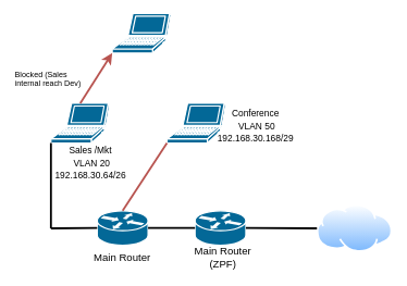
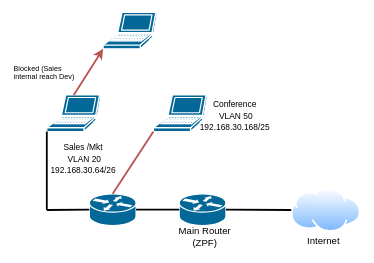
  <mxCell id="0" />
  <mxCell id="1" parent="0" />
  <mxCell id="2" value="" style="shape=mxgraph.cisco.computers_and_peripherals.laptop;html=1;pointerEvents=1;dashed=0;fillColor=#036897;strokeColor=#ffffff;strokeWidth=2;verticalLabelPosition=bottom;verticalAlign=top;align=center;outlineConnect=0;" vertex="1" parent="1"><mxGeometry x="77" y="158" width="90" height="61" as="geometry" /></mxCell>
  <mxCell id="3" value="" style="shape=mxgraph.cisco.computers_and_peripherals.laptop;html=1;pointerEvents=1;dashed=0;fillColor=#036897;strokeColor=#ffffff;strokeWidth=2;verticalLabelPosition=bottom;verticalAlign=top;align=center;outlineConnect=0;" vertex="1" parent="1"><mxGeometry x="255" y="158" width="90" height="61" as="geometry" /></mxCell>
- <mxCell id="4" value="&lt;font style=&quot;font-size: 14px;&quot;&gt;Sales /Mkt&lt;/font&gt;&lt;div&gt;&lt;font style=&quot;font-size: 14px;&quot;&gt;&amp;nbsp;VLAN 20&lt;/font&gt;&lt;div&gt;&lt;font style=&quot;font-size: 14px;&quot;&gt;192.168.30.64/26&lt;/font&gt;&lt;/div&gt;&lt;/div&gt;" style="text;strokeColor=none;fillColor=none;html=1;align=center;verticalAlign=middle;whiteSpace=wrap;rounded=0;fontSize=16;" vertex="1" parent="1"><mxGeometry x="60" y="234" width="156" height="30" as="geometry" /></mxCell>
- <mxCell id="5" value="&lt;font style=&quot;font-size: 14px;&quot;&gt;Conference&lt;/font&gt;&lt;div&gt;&lt;font style=&quot;font-size: 14px;&quot;&gt;&amp;nbsp;VLAN 50&lt;/font&gt;&lt;/div&gt;&lt;div&gt;&lt;font style=&quot;font-size: 14px;&quot;&gt;192.168.30.168/29&lt;/font&gt;&lt;/div&gt;" style="text;strokeColor=none;fillColor=none;html=1;align=center;verticalAlign=middle;whiteSpace=wrap;rounded=0;fontSize=16;" vertex="1" parent="1"><mxGeometry x="281" y="162" width="220" height="60" as="geometry" /></mxCell>
+ <mxCell id="4" value="&lt;font style=&quot;font-size: 14px;&quot;&gt;Sales /Mkt&lt;/font&gt;&lt;div&gt;&lt;font style=&quot;font-size: 14px;&quot;&gt;&amp;nbsp;VLAN 20&lt;/font&gt;&lt;div&gt;&lt;font style=&quot;font-size: 14px;&quot;&gt;192.168.30.64/26&lt;/font&gt;&lt;/div&gt;&lt;/div&gt;" style="text;strokeColor=none;fillColor=none;html=1;align=center;verticalAlign=middle;whiteSpace=wrap;rounded=0;fontSize=16;" vertex="1" parent="1"><mxGeometry x="60" y="249" width="156" height="30" as="geometry" /></mxCell>
+ <mxCell id="5" value="&lt;font style=&quot;font-size: 14px;&quot;&gt;Conference&lt;/font&gt;&lt;div&gt;&lt;font style=&quot;font-size: 14px;&quot;&gt;&amp;nbsp;VLAN 50&lt;/font&gt;&lt;/div&gt;&lt;div&gt;&lt;font style=&quot;font-size: 14px;&quot;&gt;192.168.30.168/25&lt;/font&gt;&lt;/div&gt;" style="text;strokeColor=none;fillColor=none;html=1;align=center;verticalAlign=middle;whiteSpace=wrap;rounded=0;fontSize=16;" vertex="1" parent="1"><mxGeometry x="281" y="162" width="220" height="60" as="geometry" /></mxCell>
  <mxCell id="6" value="" style="shape=mxgraph.cisco.routers.router;html=1;pointerEvents=1;dashed=0;fillColor=#036897;strokeColor=#ffffff;strokeWidth=2;verticalLabelPosition=bottom;verticalAlign=top;align=center;outlineConnect=0;" vertex="1" parent="1"><mxGeometry x="148" y="323" width="78" height="53" as="geometry" /></mxCell>
  <mxCell id="7" value="" style="shape=mxgraph.cisco.computers_and_peripherals.laptop;html=1;pointerEvents=1;dashed=0;fillColor=#036897;strokeColor=#ffffff;strokeWidth=2;verticalLabelPosition=bottom;verticalAlign=top;align=center;outlineConnect=0;" vertex="1" parent="1"><mxGeometry x="171" y="20" width="90" height="61" as="geometry" /></mxCell>
  <mxCell id="8" value="" style="image;aspect=fixed;perimeter=ellipsePerimeter;html=1;align=center;shadow=0;dashed=0;spacingTop=3;image=img/lib/active_directory/internet_cloud.svg;" vertex="1" parent="1"><mxGeometry x="485" y="313.5" width="115.87" height="73" as="geometry" /></mxCell>
+ <mxCell id="9" value="Internet" style="text;strokeColor=none;fillColor=none;html=1;align=center;verticalAlign=middle;whiteSpace=wrap;rounded=0;fontSize=16;" vertex="1" parent="1"><mxGeometry x="509" y="386.5" width="60" height="30" as="geometry" /></mxCell>
  <mxCell id="10" value="" style="shape=mxgraph.cisco.routers.router;html=1;pointerEvents=1;dashed=0;fillColor=#036897;strokeColor=#ffffff;strokeWidth=2;verticalLabelPosition=bottom;verticalAlign=top;align=center;outlineConnect=0;" vertex="1" parent="1"><mxGeometry x="298" y="323" width="78" height="53" as="geometry" /></mxCell>
  <mxCell id="11" value="Main Router (ZPF)" style="text;strokeColor=none;fillColor=none;html=1;align=center;verticalAlign=middle;whiteSpace=wrap;rounded=0;fontSize=16;" vertex="1" parent="1"><mxGeometry x="287" y="379" width="108" height="30" as="geometry" /></mxCell>
- <mxCell id="12" value="Main Router" style="text;html=1;align=center;verticalAlign=middle;resizable=0;points=[];autosize=1;strokeColor=none;fillColor=none;fontSize=16;" vertex="1" parent="1"><mxGeometry x="133.5" y="378" width="105" height="31" as="geometry" /></mxCell>
  <mxCell id="13" value="" style="endArrow=none;html=1;rounded=0;fontSize=12;startSize=8;endSize=8;curved=1;exitX=1;exitY=0.5;exitDx=0;exitDy=0;exitPerimeter=0;entryX=0;entryY=0.5;entryDx=0;entryDy=0;entryPerimeter=0;strokeWidth=3;" edge="1" parent="1" source="6" target="10"><mxGeometry width="50" height="50" relative="1" as="geometry"><mxPoint x="454" y="295.5" as="sourcePoint" /><mxPoint x="504" y="245.5" as="targetPoint" /></mxGeometry></mxCell>
  <mxCell id="14" value="" style="endArrow=none;html=1;rounded=0;fontSize=12;startSize=8;endSize=8;curved=1;exitX=1;exitY=0.5;exitDx=0;exitDy=0;exitPerimeter=0;entryX=0;entryY=0.5;entryDx=0;entryDy=0;strokeWidth=3;" edge="1" parent="1" source="10" target="8"><mxGeometry width="50" height="50" relative="1" as="geometry"><mxPoint x="456" y="305.5" as="sourcePoint" /><mxPoint x="506" y="255.5" as="targetPoint" /></mxGeometry></mxCell>
  <mxCell id="15" value="Blocked (Sales internal reach Dev)" style="text;whiteSpace=wrap;" vertex="1" parent="1"><mxGeometry x="20" y="100" width="107" height="36" as="geometry" /></mxCell>
  <mxCell id="16" style="edgeStyle=none;curved=1;rounded=0;orthogonalLoop=1;jettySize=auto;html=1;exitX=0.5;exitY=0;exitDx=0;exitDy=0;exitPerimeter=0;entryX=0;entryY=1;entryDx=0;entryDy=0;entryPerimeter=0;fontSize=12;startSize=8;endSize=8;fillColor=#f8cecc;strokeColor=#b85450;strokeWidth=3;" edge="1" parent="1" source="2" target="7"><mxGeometry relative="1" as="geometry" /></mxCell>
  <mxCell id="17" value="" style="endArrow=none;html=1;rounded=0;fontSize=12;startSize=8;endSize=8;curved=1;entryX=0.5;entryY=0;entryDx=0;entryDy=0;entryPerimeter=0;exitX=0;exitY=1;exitDx=0;exitDy=0;exitPerimeter=0;strokeWidth=3;fillColor=#f8cecc;strokeColor=#b85450;" edge="1" parent="1" source="3" target="6"><mxGeometry width="50" height="50" relative="1" as="geometry"><mxPoint x="-10" y="452" as="sourcePoint" /><mxPoint x="40" y="402" as="targetPoint" /></mxGeometry></mxCell>
  <mxCell id="18" value="" style="endArrow=none;html=1;rounded=0;fontSize=12;startSize=8;endSize=8;curved=1;entryX=0;entryY=0.5;entryDx=0;entryDy=0;entryPerimeter=0;strokeWidth=3;" edge="1" parent="1" target="6"><mxGeometry width="50" height="50" relative="1" as="geometry"><mxPoint x="77" y="350" as="sourcePoint" /><mxPoint x="-30" y="357" as="targetPoint" /></mxGeometry></mxCell>
  <mxCell id="19" value="" style="endArrow=none;html=1;rounded=0;fontSize=12;startSize=8;endSize=8;curved=1;exitX=0;exitY=1;exitDx=0;exitDy=0;exitPerimeter=0;strokeWidth=3;" edge="1" parent="1" source="2"><mxGeometry width="50" height="50" relative="1" as="geometry"><mxPoint x="86" y="362" as="sourcePoint" /><mxPoint x="77" y="350" as="targetPoint" /></mxGeometry></mxCell>
  <mxCell id="20" style="edgeStyle=none;curved=1;rounded=0;orthogonalLoop=1;jettySize=auto;html=1;exitX=0.5;exitY=1;exitDx=0;exitDy=0;fontSize=12;startSize=8;endSize=8;" edge="1" parent="1" source="15" target="15"><mxGeometry relative="1" as="geometry" /></mxCell>
